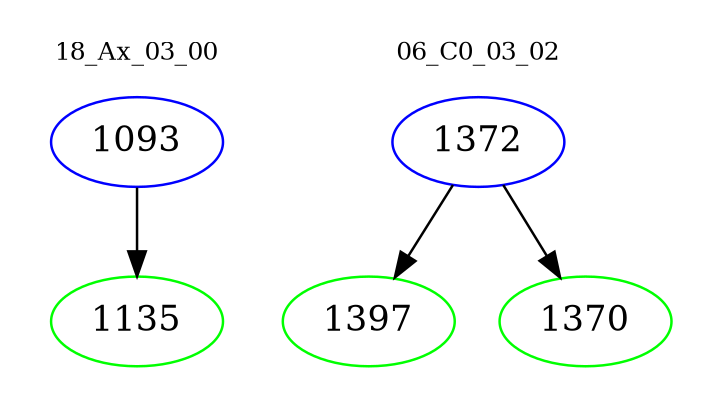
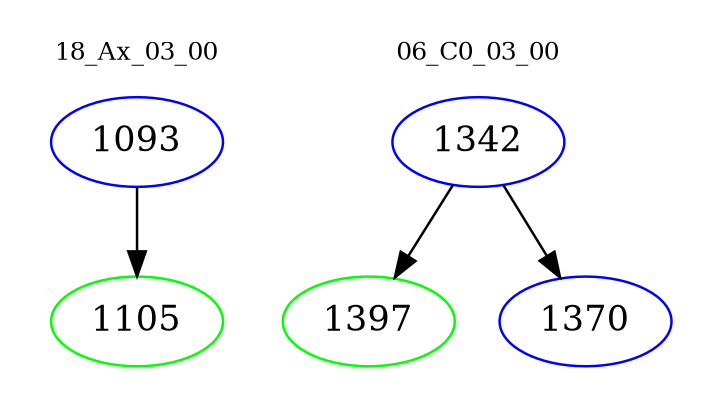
  digraph {
    node [color=blue]
    edge [color=black]
    n1 [label=1093]
-   n2 [color=green label=1135]
-   n3 [label=1372]
+   n2 [color=green label=1105]
+   n3 [label=1342]
    n4 [color=green label=1397]
-   n5 [color=green label=1370]
+   n5 [label=1370]
    subgraph cluster_1 {
      color=white
      fontsize=10
      label="18_Ax_03_00"
      n1
      n2
    }
    subgraph cluster_2 {
      color=white
      fontsize=10
-     label="06_C0_03_02"
+     label="06_C0_03_00"
      n3
      n4
      n5
    }
    n1 -> n2
    n3 -> n4
    n3 -> n5
  }
